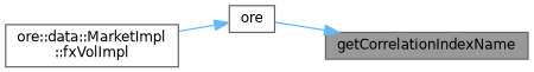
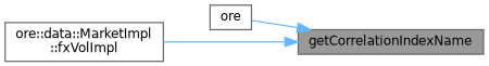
  digraph {
    rankdir=RL
    node [color=grey40 fillcolor=white fontname=Helvetica fontsize=10 shape=box style=filled]
    edge [color=steelblue1 dir=back fontname=Helvetica fontsize=10 labelfontname=Helvetica labelfontsize=10 style=solid]
    n1 [color=gray40 fillcolor=grey60 fontcolor=black height=0.2 label=getCorrelationIndexName width=0.4]
    n2 [height=0.2 label=ore width=0.4]
    n3 [height=0.2 label="ore::data::MarketImpl\l::fxVolImpl" width=0.4]
    n1 -> n2
-   n2 -> n3
+   n1 -> n3
  }
